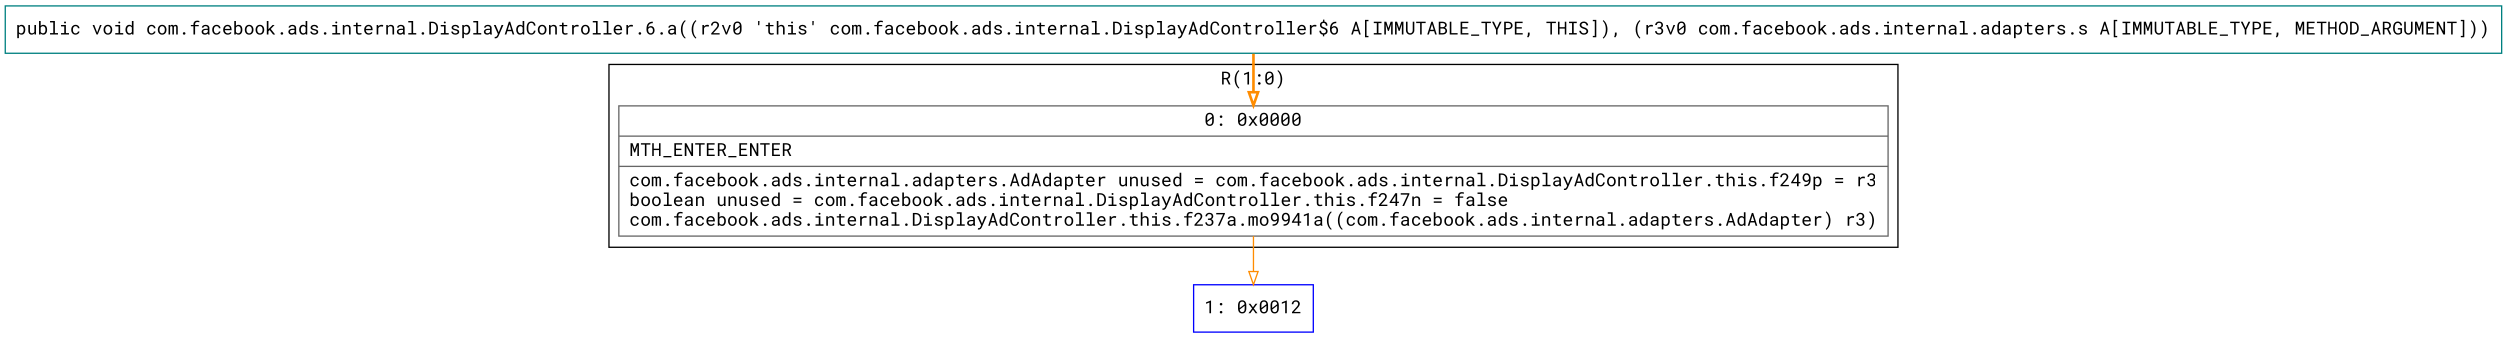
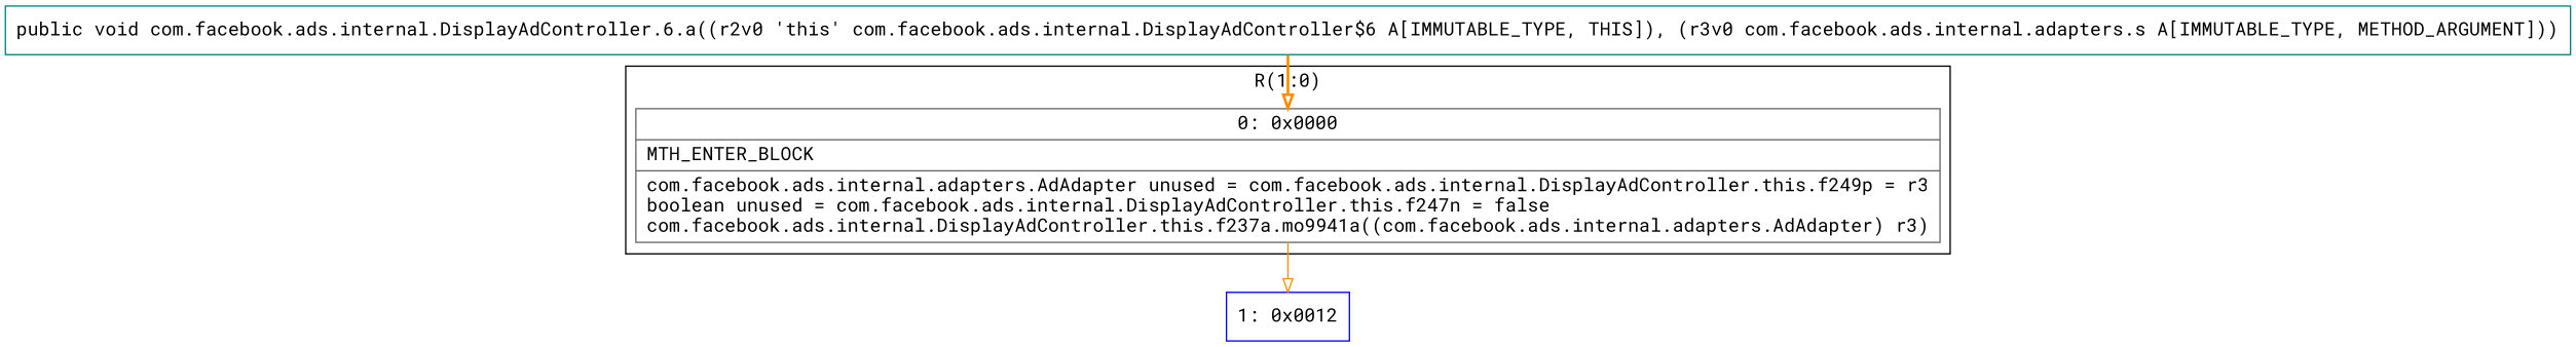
  digraph {
    fontname="Roboto Mono"
    node [shape=record fontname="Roboto Mono"]
    edge [color=darkorange arrowhead=onormal fontname="Roboto Mono"]
-   n1 [color=gray40 label="{0\:\ 0x0000|MTH_ENTER_ENTER\l|com.facebook.ads.internal.adapters.AdAdapter unused = com.facebook.ads.internal.DisplayAdController.this.f249p = r3\lboolean unused = com.facebook.ads.internal.DisplayAdController.this.f247n = false\lcom.facebook.ads.internal.DisplayAdController.this.f237a.mo9941a((com.facebook.ads.internal.adapters.AdAdapter) r3)\l}"]
+   n1 [color=gray40 label="{0\:\ 0x0000|MTH_ENTER_BLOCK\l|com.facebook.ads.internal.adapters.AdAdapter unused = com.facebook.ads.internal.DisplayAdController.this.f249p = r3\lboolean unused = com.facebook.ads.internal.DisplayAdController.this.f247n = false\lcom.facebook.ads.internal.DisplayAdController.this.f237a.mo9941a((com.facebook.ads.internal.adapters.AdAdapter) r3)\l}"]
    n2 [color=blue label="{1\:\ 0x0012}"]
    n3 [label="{public void com.facebook.ads.internal.DisplayAdController.6.a((r2v0 'this' com.facebook.ads.internal.DisplayAdController$6 A[IMMUTABLE_TYPE, THIS]), (r3v0 com.facebook.ads.internal.adapters.s A[IMMUTABLE_TYPE, METHOD_ARGUMENT])) }" color=teal]
    subgraph cluster_1 {
      label="R(1:0)"
      n1
    }
    n1 -> n2 [style=solid]
    n3 -> n1 [style=bold]
  }
